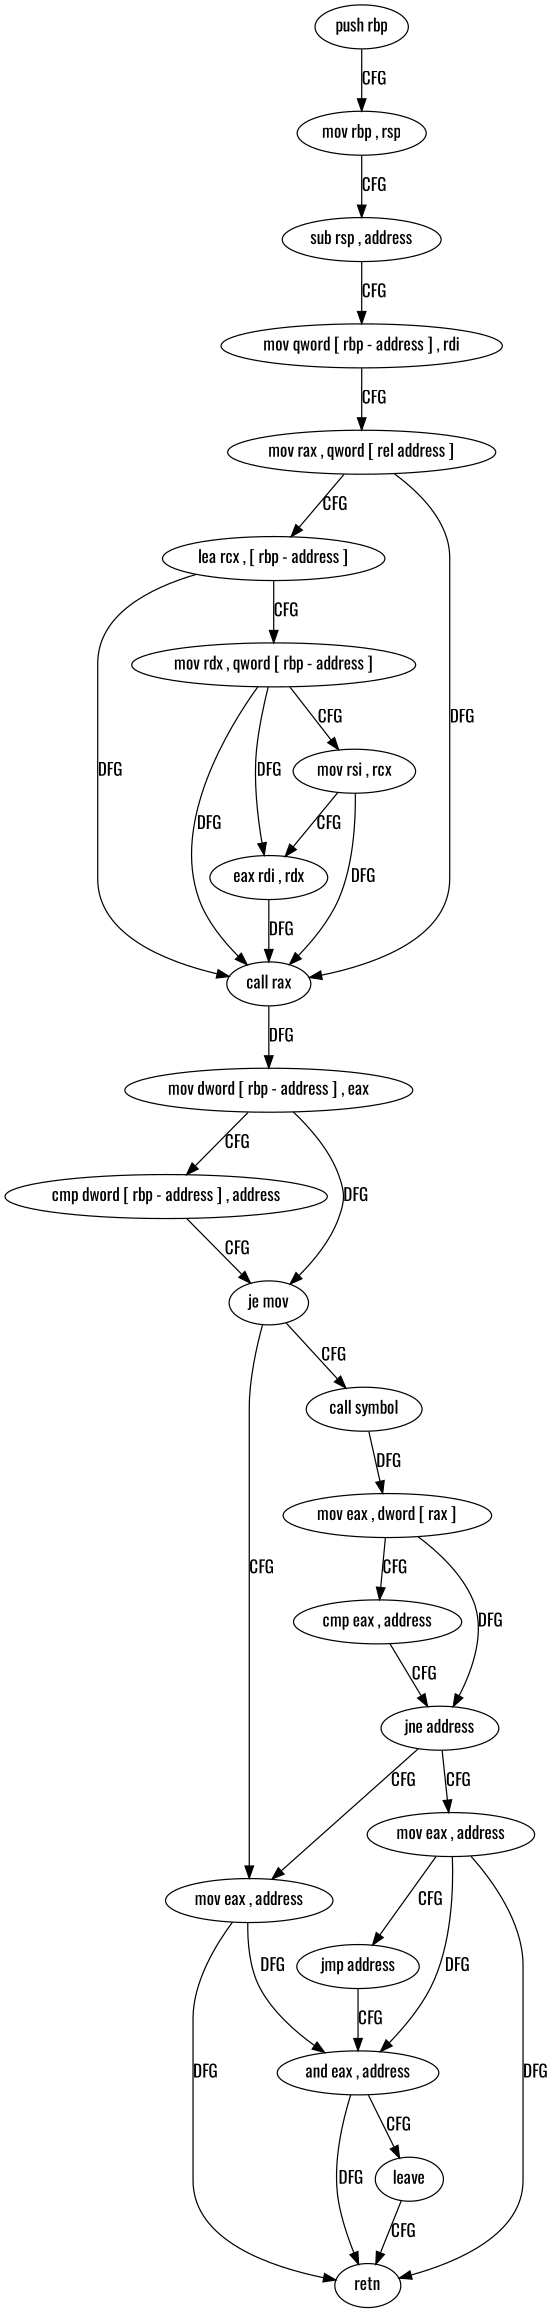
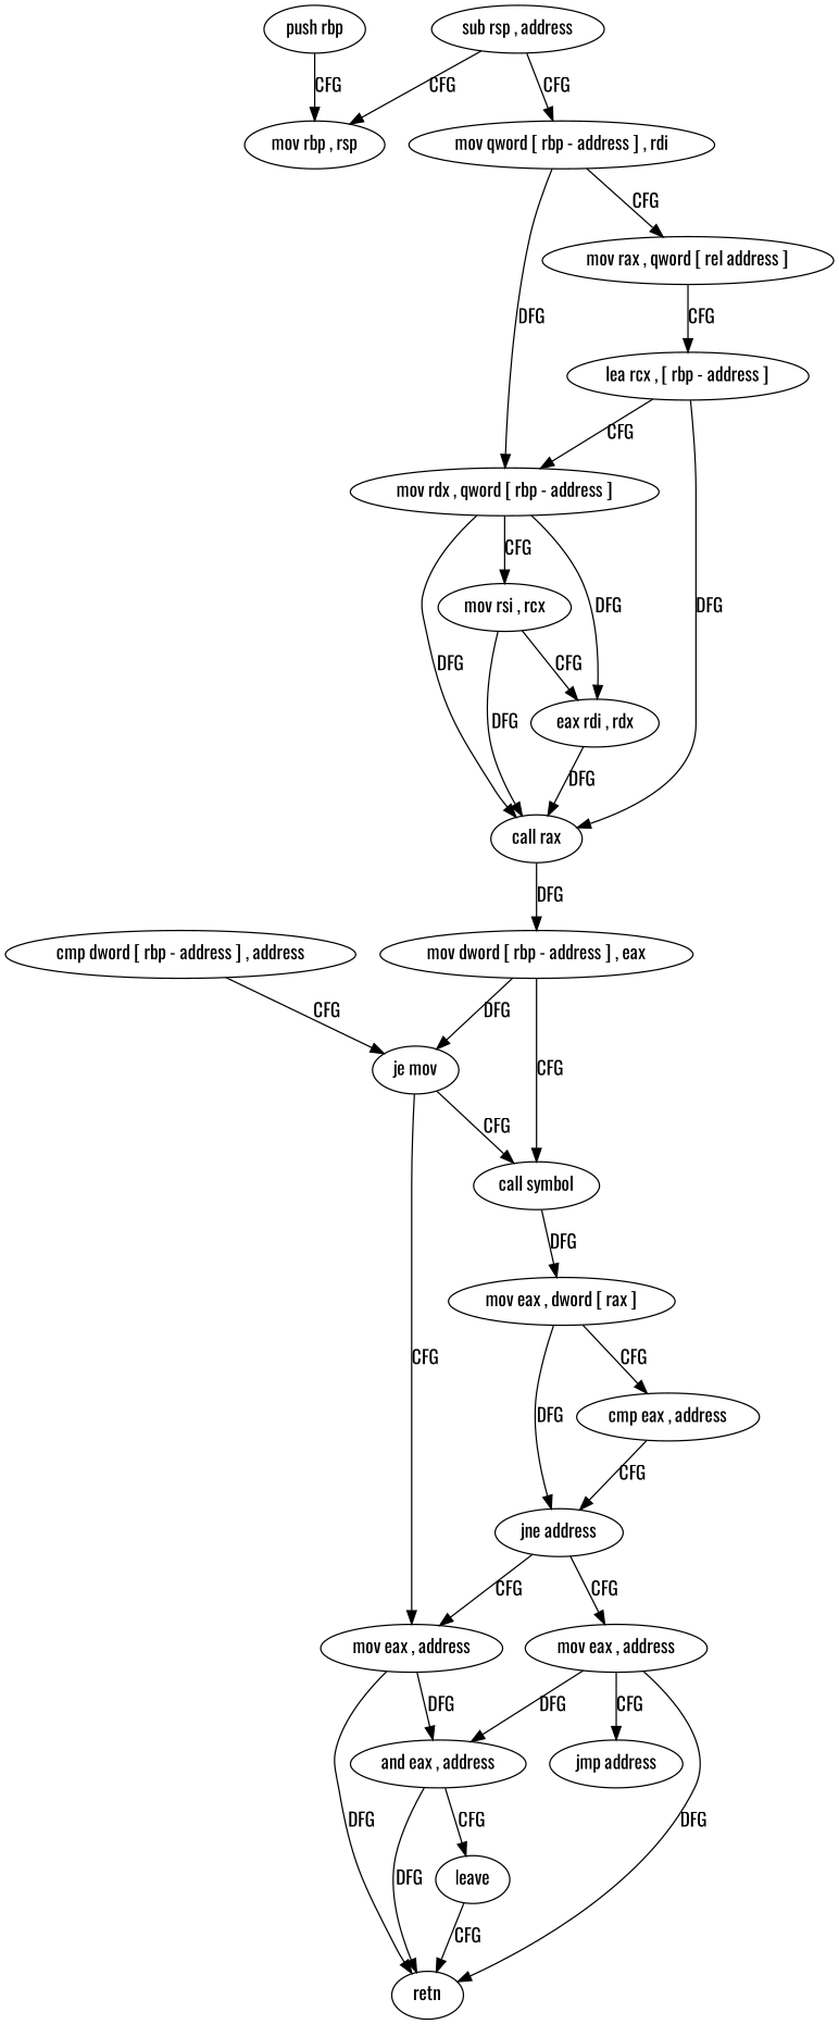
  digraph {
    fontname=Oswald
    node [fontname=Oswald]
    edge [fontname=Oswald]
    n1 [label="push rbp"]
    n2 [label="mov rbp , rsp"]
    n3 [label="sub rsp , address"]
    n4 [label="mov qword [ rbp - address ] , rdi"]
    n5 [label="mov rax , qword [ rel address ]"]
    n6 [label="mov rdx , qword [ rbp - address ]"]
    n7 [label="lea rcx , [ rbp - address ]"]
    n8 [label="call rax"]
    n9 [label="mov rsi , rcx"]
    n10 [label="eax rdi , rdx"]
    n11 [label="mov dword [ rbp - address ] , eax"]
    n12 [label="cmp dword [ rbp - address ] , address"]
    n13 [label="je mov"]
    n14 [label="mov eax , address"]
    n15 [label="call symbol"]
    n16 [label="and eax , address"]
    n17 [label=retn]
    n18 [label="mov eax , dword [ rax ]"]
    n19 [label=leave]
    n20 [label="cmp eax , address"]
    n21 [label="jne address"]
    n22 [label="mov eax , address"]
    n23 [label="jmp address"]
    n1 -> n2 [label=CFG]
-   n2 -> n3 [label=CFG]
+   n3 -> n2 [label=CFG]
    n3 -> n4 [label=CFG]
    n4 -> n5 [label=CFG]
+   n4 -> n6 [label=DFG]
    n5 -> n7 [label=CFG]
-   n5 -> n8 [label=DFG]
    n6 -> n8 [label=DFG]
    n6 -> n9 [label=CFG]
    n6 -> n10 [label=DFG]
    n7 -> n6 [label=CFG]
    n7 -> n8 [label=DFG]
    n8 -> n11 [label=DFG]
    n9 -> n8 [label=DFG]
    n9 -> n10 [label=CFG]
    n10 -> n8 [label=DFG]
-   n11 -> n12 [label=CFG]
+   n11 -> n15 [label=CFG]
    n11 -> n13 [label=DFG]
    n12 -> n13 [label=CFG]
    n13 -> n14 [label=CFG]
    n13 -> n15 [label=CFG]
    n14 -> n16 [label=DFG]
    n14 -> n17 [label=DFG]
    n15 -> n18 [label=DFG]
    n16 -> n17 [label=DFG]
    n16 -> n19 [label=CFG]
    n18 -> n20 [label=CFG]
    n18 -> n21 [label=DFG]
    n19 -> n17 [label=CFG]
    n20 -> n21 [label=CFG]
    n21 -> n14 [label=CFG]
    n21 -> n22 [label=CFG]
    n22 -> n16 [label=DFG]
    n22 -> n17 [label=DFG]
    n22 -> n23 [label=CFG]
-   n23 -> n16 [label=CFG]
  }
